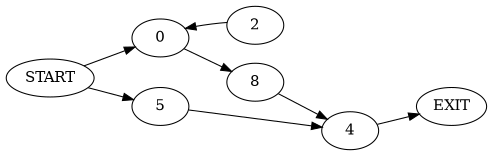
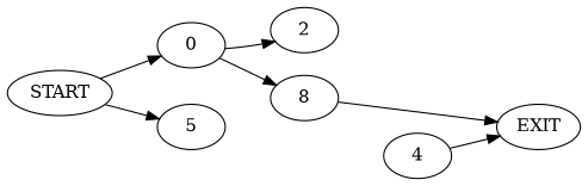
  digraph {
    rankdir=LR
    n1 [label=START]
    n2 [label=0]
    5
    2
    n5 [label=8]
    4
    n7 [label=EXIT]
    n1 -> n2
    n1 -> 5
-   2 -> n2
+   n2 -> 2
    n2 -> n5
-   5 -> 4
-   n5 -> 4
+   n5 -> n7
    4 -> n7
  }
